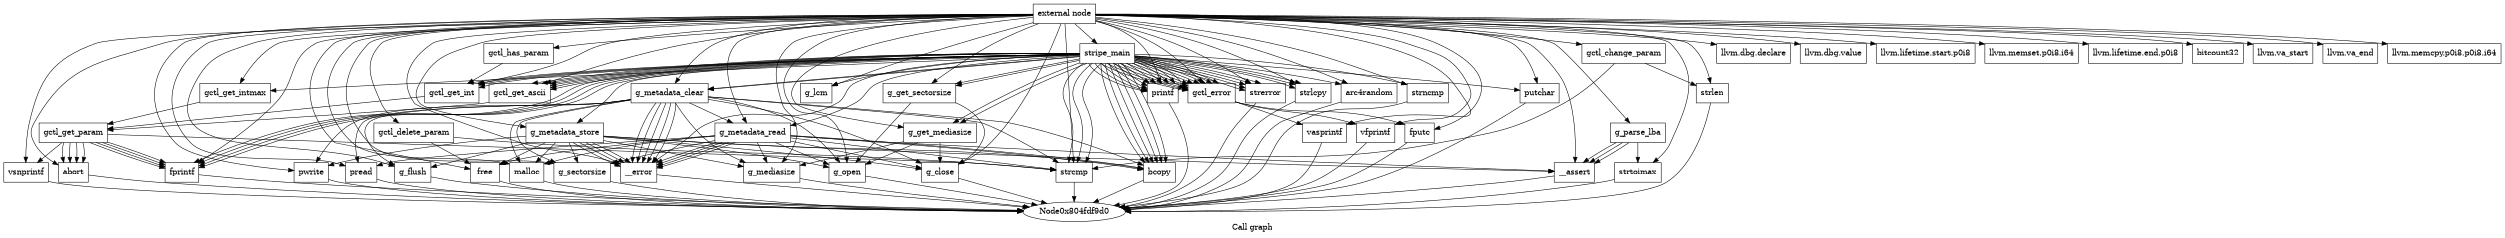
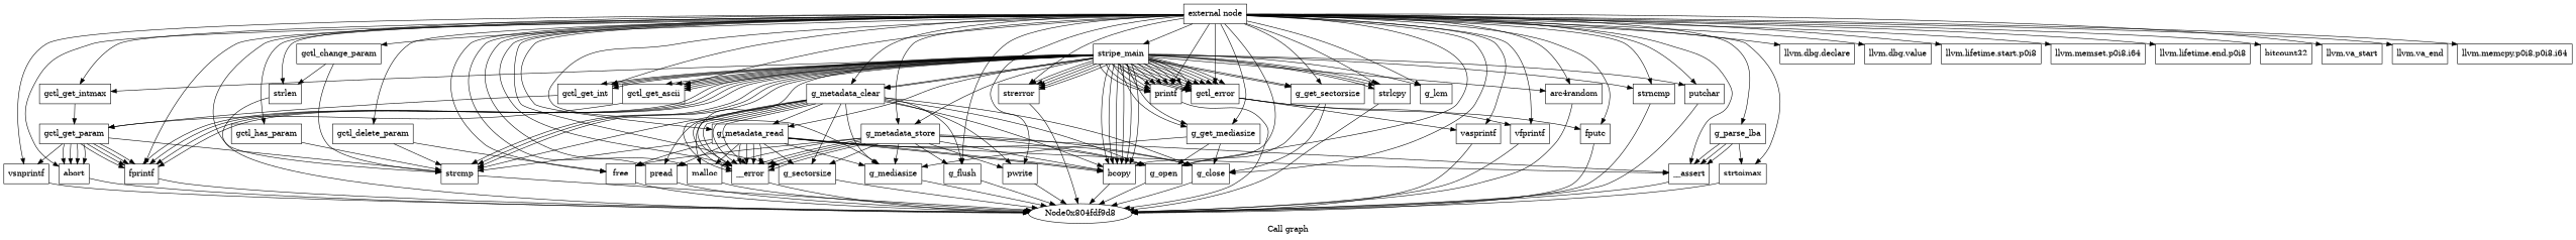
  digraph {
    label="Call graph"
    node [shape=record]
    n1 [label="{external node}"]
    n2 [label="{stripe_main}"]
    n3 [label="{llvm.dbg.declare}"]
    n4 [label="{llvm.dbg.value}"]
    n5 [label="{strcmp}"]
    n6 [label="{llvm.lifetime.start.p0i8}"]
    n7 [label="{llvm.memset.p0i8.i64}"]
    n8 [label="{__error}"]
    n9 [label="{strerror}"]
    n10 [label="{strlcpy}"]
    n11 [label="{arc4random}"]
    n12 [label="{fprintf}"]
    n13 [label="{strncmp}"]
    n14 [label="{bcopy}"]
    n15 [label="{printf}"]
    n16 [label="{llvm.lifetime.end.p0i8}"]
    n17 [label="{putchar}"]
    n18 [label="{g_lcm}"]
    n19 [label="{bitcount32}"]
    n20 [label="{g_parse_lba}"]
    n21 [label="{__assert}"]
    n22 [label="{strtoimax}"]
    n23 [label="{g_get_mediasize}"]
    n24 [label="{g_open}"]
    n25 [label="{g_mediasize}"]
    n26 [label="{g_close}"]
    n27 [label="{g_get_sectorsize}"]
    n28 [label="{g_sectorsize}"]
    n29 [label="{g_metadata_read}"]
    n30 [label="{malloc}"]
    n31 [label="{pread}"]
    n32 [label="{free}"]
    n33 [label="{g_metadata_store}"]
    n34 [label="{pwrite}"]
    n35 [label="{g_flush}"]
    n36 [label="{g_metadata_clear}"]
    n37 [label="{gctl_error}"]
    n38 [label="{llvm.va_start}"]
    n39 [label="{vasprintf}"]
    n40 [label="{vfprintf}"]
    n41 [label="{fputc}"]
    n42 [label="{llvm.va_end}"]
    n43 [label="{gctl_get_int}"]
    n44 [label="{vsnprintf}"]
    n45 [label="{abort}"]
    n46 [label="{gctl_get_intmax}"]
    n47 [label="{gctl_get_ascii}"]
    n48 [label="{gctl_change_param}"]
    n49 [label="{strlen}"]
    n50 [label="{gctl_delete_param}"]
    n51 [label="{llvm.memcpy.p0i8.p0i8.i64}"]
    n52 [label="{gctl_has_param}"]
-   Node0x804fdf9d0 [shape=""]
+   Node0x804fdf9d0 [label=Node0x804fdf9d8 shape=""]
    n54 [label="{gctl_get_param}"]
    n1 -> n2
    n1 -> n3
    n1 -> n4
    n1 -> n5
    n1 -> n6
    n1 -> n7
    n1 -> n8
    n1 -> n9
    n1 -> n10
    n1 -> n11
    n1 -> n12
    n1 -> n13
+   n1 -> n14
    n1 -> n15
    n1 -> n16
    n1 -> n17
    n1 -> n18
    n1 -> n19
    n1 -> n20
    n1 -> n21
    n1 -> n22
    n1 -> n23
    n1 -> n24
    n1 -> n25
    n1 -> n26
    n1 -> n27
    n1 -> n28
    n1 -> n29
    n1 -> n30
    n1 -> n31
    n1 -> n32
    n1 -> n33
    n1 -> n34
    n1 -> n35
    n1 -> n36
    n1 -> n37
    n1 -> n38
    n1 -> n39
    n1 -> n40
    n1 -> n41
    n1 -> n42
    n1 -> n43
    n1 -> n44
    n1 -> n45
    n1 -> n46
    n1 -> n47
    n1 -> n48
    n1 -> n49
    n1 -> n50
    n1 -> n51
    n1 -> n52
    n2 -> n5
    n2 -> n5
    n2 -> n5
    n2 -> n8
    n2 -> n9
    n2 -> n9
    n2 -> n9
    n2 -> n9
    n2 -> n9
    n2 -> n10
    n2 -> n10
    n2 -> n10
    n2 -> n11
    n2 -> n12
    n2 -> n12
    n2 -> n12
    n2 -> n12
    n2 -> n13
    n2 -> n14
    n2 -> n14
    n2 -> n14
    n2 -> n14
    n2 -> n14
    n2 -> n14
    n2 -> n15
    n2 -> n15
    n2 -> n15
    n2 -> n15
    n2 -> n15
    n2 -> n15
    n2 -> n15
    n2 -> n15
    n2 -> n15
    n2 -> n15
    n2 -> n15
    n2 -> n17
    n2 -> n18
    n2 -> n23
    n2 -> n23
    n2 -> n27
    n2 -> n27
    n2 -> n29
    n2 -> n33
    n2 -> n36
    n2 -> n36
    n2 -> n37
    n2 -> n37
    n2 -> n37
    n2 -> n37
    n2 -> n37
    n2 -> n37
    n2 -> n37
    n2 -> n37
    n2 -> n37
    n2 -> n37
    n2 -> n37
    n2 -> n43
    n2 -> n43
    n2 -> n43
    n2 -> n43
    n2 -> n46
    n2 -> n47
    n2 -> n47
    n2 -> n47
    n2 -> n47
    n2 -> n47
    n2 -> n47
    n5 -> Node0x804fdf9d0
    n8 -> Node0x804fdf9d0
    n9 -> Node0x804fdf9d0
    n10 -> Node0x804fdf9d0
    n11 -> Node0x804fdf9d0
    n12 -> Node0x804fdf9d0
    n13 -> Node0x804fdf9d0
    n14 -> Node0x804fdf9d0
    n15 -> Node0x804fdf9d0
    n17 -> Node0x804fdf9d0
    n20 -> n21
    n20 -> n21
    n20 -> n21
    n20 -> n22
    n21 -> Node0x804fdf9d0
    n22 -> Node0x804fdf9d0
    n23 -> n24
    n23 -> n25
    n23 -> n26
    n24 -> Node0x804fdf9d0
    n25 -> Node0x804fdf9d0
    n26 -> Node0x804fdf9d0
    n27 -> n24
    n27 -> n26
    n28 -> Node0x804fdf9d0
    n29 -> n5
    n29 -> n8
    n29 -> n8
    n29 -> n8
    n29 -> n8
    n29 -> n14
    n29 -> n14
    n29 -> n21
    n29 -> n24
    n29 -> n25
    n29 -> n26
    n29 -> n28
    n29 -> n30
    n29 -> n31
    n29 -> n32
    n30 -> Node0x804fdf9d0
    n31 -> Node0x804fdf9d0
    n32 -> Node0x804fdf9d0
    n33 -> n8
    n33 -> n8
    n33 -> n8
    n33 -> n8
    n33 -> n14
    n33 -> n21
    n33 -> n24
    n33 -> n25
    n33 -> n26
    n33 -> n28
    n33 -> n30
    n33 -> n32
    n33 -> n34
    n33 -> n35
    n34 -> Node0x804fdf9d0
    n35 -> Node0x804fdf9d0
    n36 -> n5
    n36 -> n8
    n36 -> n8
    n36 -> n8
    n36 -> n8
    n36 -> n8
    n36 -> n14
    n36 -> n24
    n36 -> n25
    n36 -> n26
    n36 -> n28
    n36 -> n29
    n36 -> n30
    n36 -> n31
    n36 -> n34
    n36 -> n35
    n37 -> n39
    n37 -> n40
    n37 -> n41
    n39 -> Node0x804fdf9d0
    n40 -> Node0x804fdf9d0
    n41 -> Node0x804fdf9d0
    n43 -> n54
    n44 -> Node0x804fdf9d0
    n45 -> Node0x804fdf9d0
    n46 -> n54
    n47 -> n54
    n48 -> n5
    n48 -> n49
    n49 -> Node0x804fdf9d0
    n50 -> n5
    n50 -> n32
-   n52 -> n43
+   n52 -> n5
    n54 -> n5
    n54 -> n12
    n54 -> n12
    n54 -> n12
    n54 -> n12
    n54 -> n44
    n54 -> n45
    n54 -> n45
    n54 -> n45
    n54 -> n45
  }
